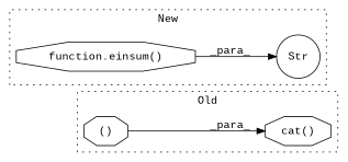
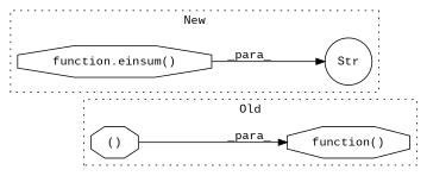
  digraph {
    fontname="Liberation Mono"
    rankdir=LR
    node [a=75 fontname="Liberation Mono" shape=octagon]
    edge [fontname="Liberation Mono"]
-   n1 [l="10,11" label="cat()" s="6873,6899"]
+   n1 [l="10,11" label="function()" s="6873,6899"]
    n2 [a=54 l=13 label="()" s=6885]
    n3 [l="7,1" label="function.einsum()" s="7977,8024"]
    n4 [a=66 l=31 label=Str s=7984 shape=circle]
    subgraph cluster_1 {
      label=Old
      style=dotted
      n1
      n2
    }
    subgraph cluster_2 {
      label=New
      style=dotted
      n3
      n4
    }
    n2 -> n1 [label=_para_]
    n3 -> n4 [label=_para_]
  }
